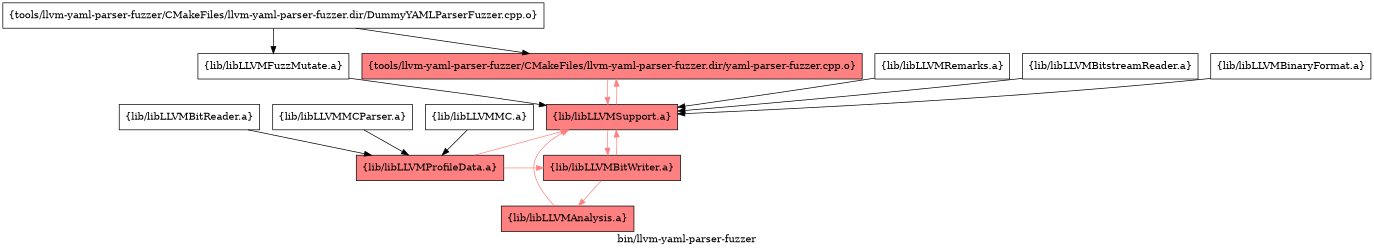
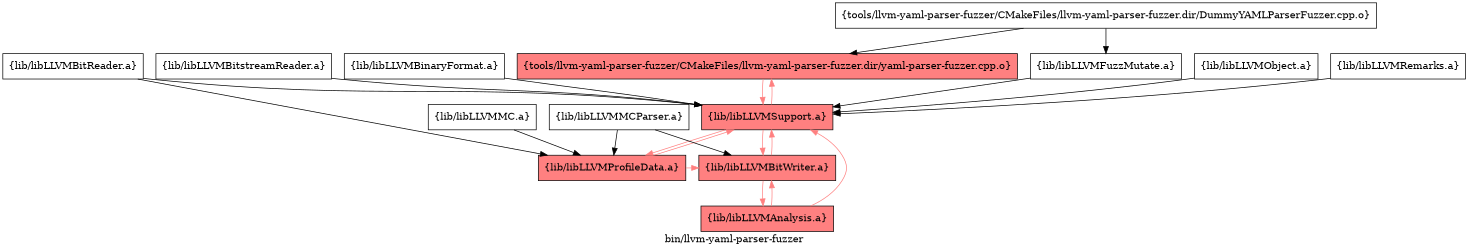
  digraph {
    label="bin/llvm-yaml-parser-fuzzer"
    node [group=0 shape=box]
    n1 [label="{tools/llvm-yaml-parser-fuzzer/CMakeFiles/llvm-yaml-parser-fuzzer.dir/DummyYAMLParserFuzzer.cpp.o}"]
    n2 [fillcolor="1.000000 0.5 1" group=1 label="{tools/llvm-yaml-parser-fuzzer/CMakeFiles/llvm-yaml-parser-fuzzer.dir/yaml-parser-fuzzer.cpp.o}" style=filled]
    n3 [label="{lib/libLLVMFuzzMutate.a}"]
    n4 [fillcolor="1.000000 0.5 1" group=1 label="{lib/libLLVMSupport.a}" style=filled]
    n5 [fillcolor="1.000000 0.5 1" group=1 label="{lib/libLLVMBitWriter.a}" style=filled]
    n6 [fillcolor="1.000000 0.5 1" group=1 label="{lib/libLLVMProfileData.a}" style=filled]
    n7 [fillcolor="1.000000 0.5 1" group=1 label="{lib/libLLVMAnalysis.a}" style=filled]
+   n8 [label="{lib/libLLVMObject.a}"]
    n9 [label="{lib/libLLVMBitReader.a}"]
    n10 [label="{lib/libLLVMMCParser.a}"]
    n11 [label="{lib/libLLVMRemarks.a}"]
    n12 [label="{lib/libLLVMBitstreamReader.a}"]
    n13 [label="{lib/libLLVMMC.a}"]
    n14 [label="{lib/libLLVMBinaryFormat.a}"]
    subgraph sub_1 {
      rank=same
      n1
    }
    subgraph sub_2 {
      rank=same
      n2
      n3
    }
    subgraph sub_3 {
      rank=same
      n4
    }
    subgraph sub_4 {
      rank=same
      n5
      n6
    }
    n1 -> n2
    n1 -> n3
    n2 -> n4 [color="1.000000 0.5 1"]
    n3 -> n4
    n4 -> n2 [color="1.000000 0.5 1"]
    n4 -> n5 [color="1.000000 0.5 1"]
+   n4 -> n6 [color="1.000000 0.5 1"]
    n5 -> n4 [color="1.000000 0.5 1"]
    n5 -> n7 [color="1.000000 0.5 1"]
    n6 -> n4 [color="1.000000 0.5 1"]
    n6 -> n5 [color="1.000000 0.5 1"]
    n7 -> n4 [color="1.000000 0.5 1"]
+   n7 -> n5 [color="1.000000 0.5 1"]
+   n8 -> n4
+   n9 -> n4
    n9 -> n6
+   n10 -> n5
    n10 -> n6
    n11 -> n4
    n12 -> n4
    n13 -> n6
    n14 -> n4
  }
